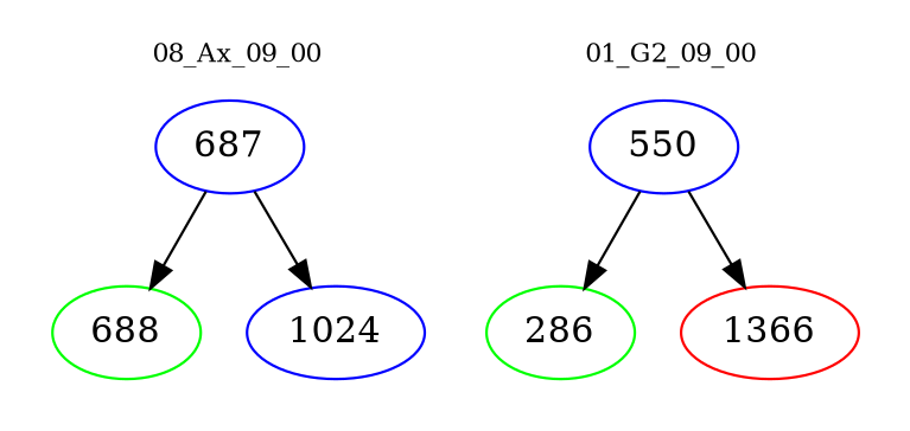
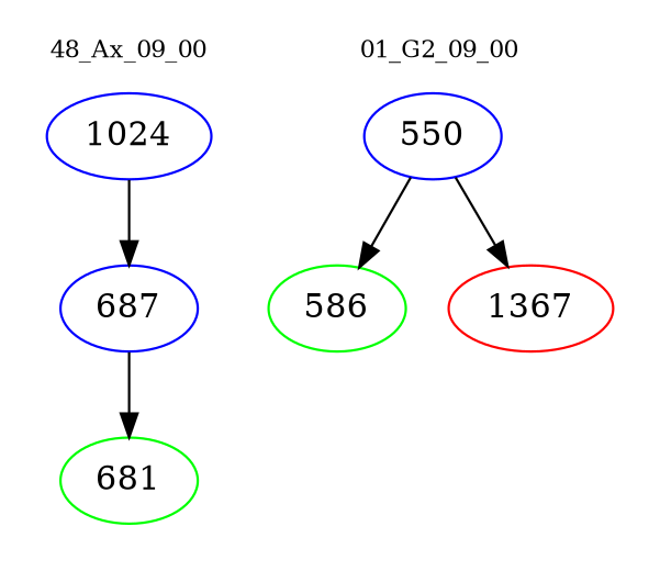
  digraph {
    node [color=blue]
    edge [color=black]
    n1 [label=687]
-   n2 [color=green label=688]
+   n2 [color=green label=681]
    n3 [label=1024]
    n4 [label=550]
-   n5 [color=green label=286]
-   n6 [color=red label=1366]
+   n5 [color=green label=586]
+   n6 [color=red label=1367]
    subgraph cluster_1 {
      color=white
      fontsize=10
-     label="08_Ax_09_00"
+     label="48_Ax_09_00"
      n1
      n2
      n3
    }
    subgraph cluster_2 {
      color=white
      fontsize=10
      label="01_G2_09_00"
      n4
      n5
      n6
    }
    n1 -> n2
-   n1 -> n3
+   n3 -> n1
    n4 -> n5
    n4 -> n6
  }
